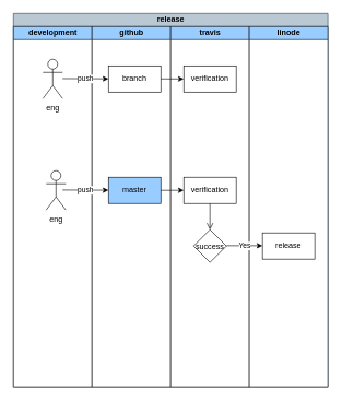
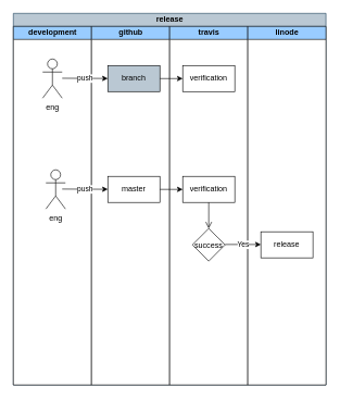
  <mxCell id="0" />
  <mxCell id="1" parent="0" />
  <mxCell id="2" value="release" style="swimlane;html=1;childLayout=stackLayout;resizeParent=1;resizeParentMax=0;startSize=20;fillColor=#bac8d3;strokeColor=#23445d;" vertex="1" parent="1"><mxGeometry x="20" y="20" width="480" height="570" as="geometry"><mxRectangle x="240" y="320" width="60" height="20" as="alternateBounds" /></mxGeometry></mxCell>
  <mxCell id="3" value="development" style="swimlane;html=1;startSize=20;swimlaneFillColor=#ffffff;fillColor=#99CCFF;" vertex="1" parent="2"><mxGeometry y="20" width="120" height="550" as="geometry"><mxRectangle y="20" width="30" height="460" as="alternateBounds" /></mxGeometry></mxCell>
  <mxCell id="4" value="eng" style="shape=umlActor;verticalLabelPosition=bottom;verticalAlign=top;html=1;fillColor=#FFFFFF;" vertex="1" parent="3"><mxGeometry x="45" y="50" width="30" height="60" as="geometry" /></mxCell>
  <mxCell id="5" value="eng" style="shape=umlActor;verticalLabelPosition=bottom;verticalAlign=top;html=1;fillColor=#FFFFFF;" vertex="1" parent="3"><mxGeometry x="50" y="220" width="30" height="60" as="geometry" /></mxCell>
  <mxCell id="6" value="github" style="swimlane;html=1;startSize=20;swimlaneFillColor=#ffffff;fillColor=#99CCFF;" vertex="1" parent="2"><mxGeometry x="120" y="20" width="120" height="550" as="geometry"><mxRectangle x="120" y="20" width="30" height="460" as="alternateBounds" /></mxGeometry></mxCell>
- <mxCell id="7" value="branch" style="whiteSpace=wrap;html=1;align=center;treeFolding=1;treeMoving=1;newEdgeStyle={&quot;edgeStyle&quot;:&quot;elbowEdgeStyle&quot;,&quot;startArrow&quot;:&quot;none&quot;,&quot;endArrow&quot;:&quot;none&quot;};fillColor=#FFFFFF;" vertex="1" parent="6"><mxGeometry x="25" y="60" width="80" height="40" as="geometry" /></mxCell>
- <mxCell id="8" value="master" style="whiteSpace=wrap;html=1;align=center;treeFolding=1;treeMoving=1;newEdgeStyle={&quot;edgeStyle&quot;:&quot;elbowEdgeStyle&quot;,&quot;startArrow&quot;:&quot;none&quot;,&quot;endArrow&quot;:&quot;none&quot;};fillColor=#99ccff;" vertex="1" parent="6"><mxGeometry x="25" y="230" width="80" height="40" as="geometry" /></mxCell>
+ <mxCell id="7" value="branch" style="whiteSpace=wrap;html=1;align=center;treeFolding=1;treeMoving=1;newEdgeStyle={&quot;edgeStyle&quot;:&quot;elbowEdgeStyle&quot;,&quot;startArrow&quot;:&quot;none&quot;,&quot;endArrow&quot;:&quot;none&quot;};fillColor=#bac8d3;" vertex="1" parent="6"><mxGeometry x="25" y="60" width="80" height="40" as="geometry" /></mxCell>
+ <mxCell id="8" value="master" style="whiteSpace=wrap;html=1;align=center;treeFolding=1;treeMoving=1;newEdgeStyle={&quot;edgeStyle&quot;:&quot;elbowEdgeStyle&quot;,&quot;startArrow&quot;:&quot;none&quot;,&quot;endArrow&quot;:&quot;none&quot;};fillColor=#FFFFFF;" vertex="1" parent="6"><mxGeometry x="25" y="230" width="80" height="40" as="geometry" /></mxCell>
  <mxCell id="9" value="" style="endArrow=open;startArrow=none;endFill=0;startFill=0;endSize=8;html=1;verticalAlign=bottom;labelBackgroundColor=none;strokeWidth=1;entryX=0;entryY=0.5;entryDx=0;entryDy=0;exitX=1;exitY=0.5;exitDx=0;exitDy=0;" edge="1" parent="2" source="14" target="17"><mxGeometry width="160" relative="1" as="geometry"><mxPoint x="160" y="350" as="sourcePoint" /><mxPoint x="320" y="350" as="targetPoint" /></mxGeometry></mxCell>
  <mxCell id="10" value="success" style="edgeLabel;html=1;align=center;verticalAlign=middle;resizable=0;points=[];" vertex="1" connectable="0" parent="9"><mxGeometry x="-0.415" y="-1" relative="1" as="geometry"><mxPoint x="6" y="-1" as="offset" /></mxGeometry></mxCell>
  <mxCell id="11" value="travis" style="swimlane;html=1;startSize=20;swimlaneFillColor=#ffffff;fillColor=#99CCFF;" vertex="1" parent="2"><mxGeometry x="240" y="20" width="120" height="550" as="geometry" /></mxCell>
  <mxCell id="12" value="verification" style="whiteSpace=wrap;html=1;align=center;treeFolding=1;treeMoving=1;newEdgeStyle={&quot;edgeStyle&quot;:&quot;elbowEdgeStyle&quot;,&quot;startArrow&quot;:&quot;none&quot;,&quot;endArrow&quot;:&quot;none&quot;};" vertex="1" parent="11"><mxGeometry x="20" y="60" width="80" height="40" as="geometry" /></mxCell>
  <mxCell id="13" value="verification" style="whiteSpace=wrap;html=1;align=center;treeFolding=1;treeMoving=1;newEdgeStyle={&quot;edgeStyle&quot;:&quot;elbowEdgeStyle&quot;,&quot;startArrow&quot;:&quot;none&quot;,&quot;endArrow&quot;:&quot;none&quot;};" vertex="1" parent="11"><mxGeometry x="20" y="230" width="80" height="40" as="geometry" /></mxCell>
  <mxCell id="14" value="success" style="rhombus;" vertex="1" parent="11"><mxGeometry x="35" y="310" width="50" height="50" as="geometry" /></mxCell>
  <mxCell id="15" value="" style="endArrow=open;startArrow=none;endFill=0;startFill=0;endSize=8;html=1;verticalAlign=bottom;labelBackgroundColor=none;strokeWidth=1;exitX=0.5;exitY=1;exitDx=0;exitDy=0;" edge="1" parent="11" source="13" target="14"><mxGeometry width="160" relative="1" as="geometry"><mxPoint x="-80" y="330" as="sourcePoint" /><mxPoint x="80" y="330" as="targetPoint" /></mxGeometry></mxCell>
  <mxCell id="16" value="linode" style="swimlane;html=1;startSize=20;swimlaneFillColor=#ffffff;fillColor=#99CCFF;" vertex="1" parent="2"><mxGeometry x="360" y="20" width="120" height="550" as="geometry" /></mxCell>
  <mxCell id="17" value="release" style="whiteSpace=wrap;html=1;align=center;treeFolding=1;treeMoving=1;newEdgeStyle={&quot;edgeStyle&quot;:&quot;elbowEdgeStyle&quot;,&quot;startArrow&quot;:&quot;none&quot;,&quot;endArrow&quot;:&quot;none&quot;};" vertex="1" parent="16"><mxGeometry x="20" y="315" width="80" height="40" as="geometry" /></mxCell>
  <mxCell id="18" value="" style="endArrow=classic;html=1;exitX=1;exitY=0.5;exitDx=0;exitDy=0;entryX=0;entryY=0.5;entryDx=0;entryDy=0;" edge="1" parent="2" source="7" target="12"><mxGeometry relative="1" as="geometry"><mxPoint x="170" y="430" as="sourcePoint" /><mxPoint x="270" y="430" as="targetPoint" /></mxGeometry></mxCell>
  <mxCell id="19" value="" style="endArrow=classic;html=1;exitX=1;exitY=0.5;exitDx=0;exitDy=0;entryX=0;entryY=0.5;entryDx=0;entryDy=0;" edge="1" parent="2" source="8" target="13"><mxGeometry relative="1" as="geometry"><mxPoint x="235" y="110" as="sourcePoint" /><mxPoint x="270" y="110" as="targetPoint" /></mxGeometry></mxCell>
  <mxCell id="20" value="" style="endArrow=classic;html=1;" edge="1" parent="1"><mxGeometry relative="1" as="geometry"><mxPoint x="95" y="119.5" as="sourcePoint" /><mxPoint x="165" y="119.818" as="targetPoint" /></mxGeometry></mxCell>
  <mxCell id="21" value="push" style="edgeLabel;resizable=0;html=1;align=center;verticalAlign=middle;" connectable="0" vertex="1" parent="20"><mxGeometry relative="1" as="geometry" /></mxCell>
  <mxCell id="22" value="" style="endArrow=classic;html=1;" edge="1" parent="1"><mxGeometry relative="1" as="geometry"><mxPoint x="95" y="289.5" as="sourcePoint" /><mxPoint x="165" y="289.818" as="targetPoint" /></mxGeometry></mxCell>
  <mxCell id="23" value="push" style="edgeLabel;resizable=0;html=1;align=center;verticalAlign=middle;" connectable="0" vertex="1" parent="22"><mxGeometry relative="1" as="geometry" /></mxCell>
  <mxCell id="24" value="" style="endArrow=classic;html=1;entryX=0;entryY=0.488;entryDx=0;entryDy=0;entryPerimeter=0;" edge="1" parent="1"><mxGeometry relative="1" as="geometry"><mxPoint x="345" y="374.5" as="sourcePoint" /><mxPoint x="400" y="374.52" as="targetPoint" /></mxGeometry></mxCell>
  <mxCell id="25" value="Yes" style="edgeLabel;resizable=0;html=1;align=center;verticalAlign=middle;" connectable="0" vertex="1" parent="24"><mxGeometry relative="1" as="geometry" /></mxCell>
